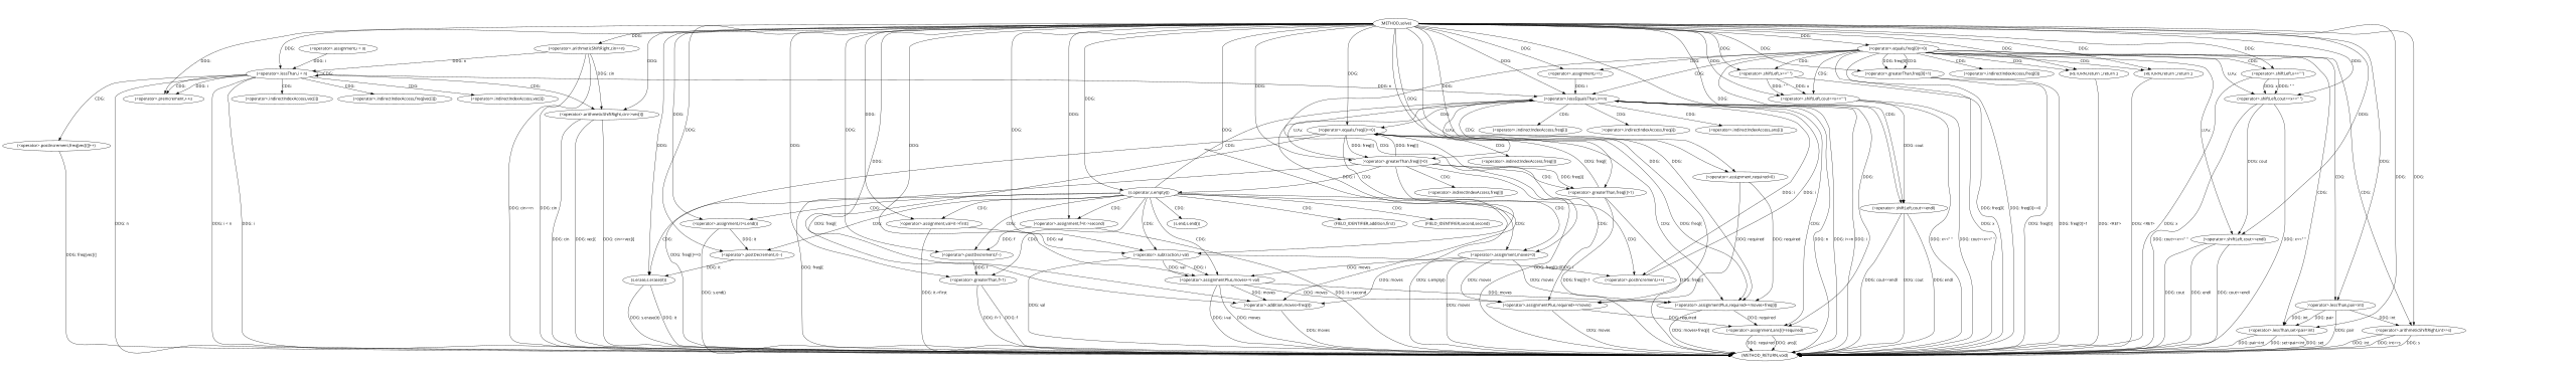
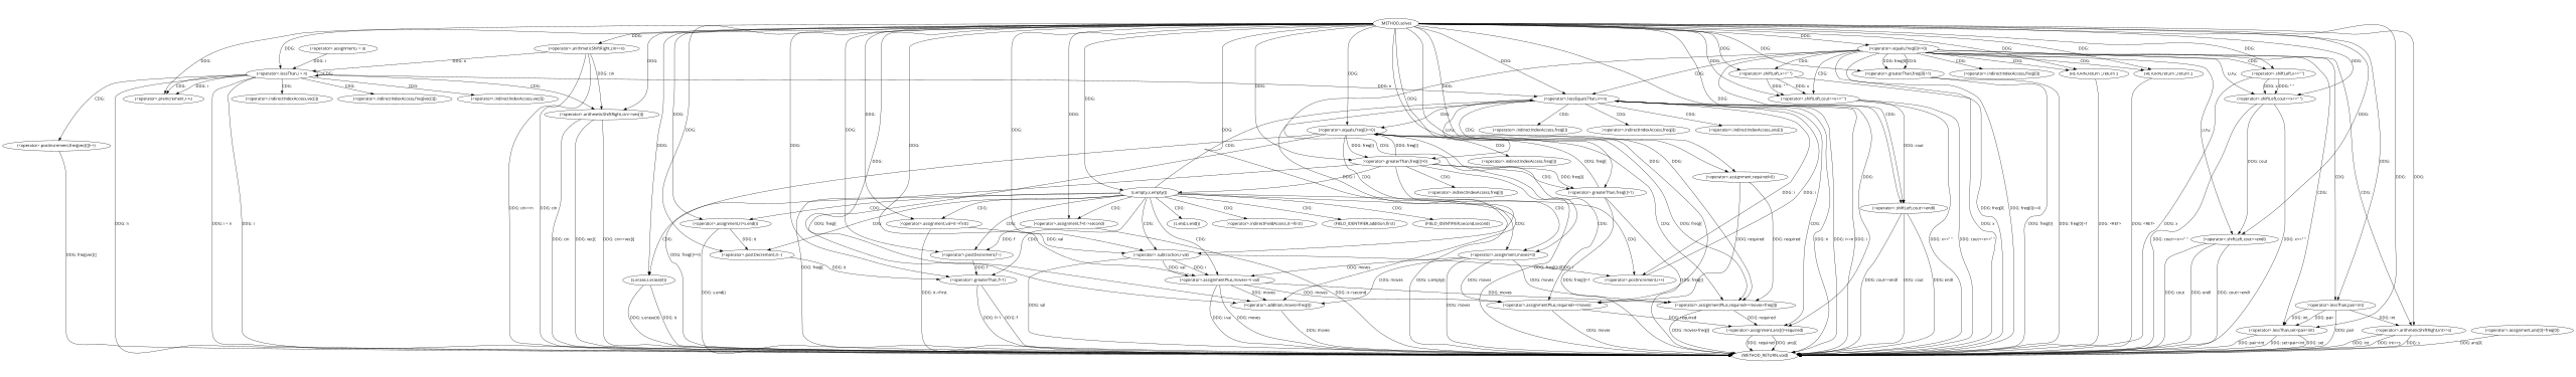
  digraph {
    fontname="Open Sans"
    node [fontname="Open Sans"]
    edge [fontname="Open Sans"]
    n1 [label="(METHOD,solve)"]
    n2 [label="(<operator>.arithmeticShiftRight,cin>>n)"]
    n3 [label="(<operator>.assignment,moves=0)"]
    n4 [label="(<operator>.shiftLeft,cout<<endl)"]
    n5 [label="(RETURN,return ;,return ;)"]
    n6 [label="(<operator>.lessThan,i < n)"]
    n7 [label="(<operator>.preIncrement,++i)"]
    n8 [label="(<operator>.equals,freq[0]==0)"]
    n9 [label="(<operator>.lessThan,set<pair<int)"]
    n10 [label="(<operator>.arithmeticShiftRight,int>>s)"]
    n11 [label="(<operator>.greaterThan,freq[0]>1)"]
-   n12 [label="(<operator>.assignment,i=1)"]
    n13 [label="(<operator>.lessEqualsThan,i<=n)"]
    n14 [label="(<operator>.shiftLeft,cout<<x<<\" \")"]
    n15 [label="(<operator>.arithmeticShiftRight,cin>>vec[i])"]
    n16 [label="(<operator>.shiftLeft,cout<<endl)"]
    n17 [label="(RETURN,return ;,return ;)"]
    n18 [label="(<operator>.assignment,required=0)"]
    n19 [label="(<operator>.assignment,ans[i]=required)"]
    n20 [label="(<operator>.shiftLeft,cout<<x<<\" \")"]
    n21 [label="(<operator>.lessThan,pair<int)"]
    n22 [label="(<operator>.equals,freq[i]==0)"]
    n23 [label="(<operator>.greaterThan,freq[i]>0)"]
    n24 [label="(<operator>.shiftLeft,x<<\" \")"]
    n25 [label="(<operator>.assignmentPlus,required+=moves)"]
    n26 [label="(<operator>.shiftLeft,x<<\" \")"]
    n27 [label="(<operator>.assignmentPlus,required+=moves+freq[i])"]
    n28 [label="(<operator>.greaterThan,freq[i]>1)"]
    n29 [label="(<operator>.assignment,it=s.end())"]
    n30 [label="(<operator>.postDecrement,it--)"]
    n31 [label="(<operator>.assignment,val=it->first)"]
    n32 [label="(<operator>.assignment,f=it->second)"]
    n33 [label="(<operator>.assignmentPlus,moves+=i-val)"]
    n34 [label="(<operator>.postDecrement,f--)"]
    n35 [label="(s.erase,s.erase(it))"]
-   n36 [label="(s.operator,s.empty())"]
+   n36 [label="(s.empty,s.empty())"]
    n37 [label="(<operator>.greaterThan,f>1)"]
    n38 [label="(<operator>.addition,moves+freq[i])"]
    n39 [label="(<operator>.subtraction,i-val)"]
    n40 [label="(METHOD_RETURN,void)"]
    n41 [label="(<operator>.assignment,i = 0)"]
    n42 [label="(<operator>.postIncrement,freq[vec[i]]++)"]
    n43 [label="(<operator>.indirectIndexAccess,vec[i])"]
    n44 [label="(<operator>.indirectIndexAccess,freq[vec[i]])"]
    n45 [label="(<operator>.indirectIndexAccess,vec[i])"]
    n46 [label="(<operator>.indirectIndexAccess,freq[0])"]
    n47 [label="(<operator>.postIncrement,i++)"]
    n48 [label="(<operator>.indirectIndexAccess,ans[i])"]
    n49 [label="(<operator>.indirectIndexAccess,freq[i])"]
    n50 [label="(<operator>.indirectIndexAccess,freq[i])"]
    n51 [label="(<operator>.indirectIndexAccess,freq[i])"]
    n52 [label="(<operator>.indirectIndexAccess,freq[i])"]
    n53 [label="(s.end,s.end())"]
+   n54 [label="(<operator>.indirectFieldAccess,it->first)"]
    n55 [label="(FIELD_IDENTIFIER,addition,first)"]
    n56 [label="(FIELD_IDENTIFIER,second,second)"]
+   n57 [label="(<operator>.assignment,ans[0]=freq[0])"]
    n1 -> n2 [label="DDG: "]
    n1 -> n3 [label="DDG: "]
    n1 -> n4 [label="DDG: "]
    n1 -> n5 [label="DDG: "]
    n1 -> n6 [label="DDG: "]
    n1 -> n7 [label="DDG: "]
    n1 -> n8 [label="DDG: "]
    n1 -> n9 [label="DDG: "]
    n1 -> n10 [label="DDG: "]
    n1 -> n11 [label="DDG: "]
-   n1 -> n12 [label="DDG: "]
    n1 -> n13 [label="DDG: "]
    n1 -> n14 [label="DDG: "]
    n1 -> n15 [label="DDG: "]
    n1 -> n16 [label="DDG: "]
    n1 -> n17 [label="DDG: "]
    n1 -> n18 [label="DDG: "]
    n1 -> n19 [label="DDG: "]
    n1 -> n20 [label="DDG: "]
    n1 -> n21 [label="DDG: "]
    n1 -> n22 [label="DDG: "]
    n1 -> n23 [label="DDG: "]
    n1 -> n24 [label="DDG: "]
    n1 -> n25 [label="DDG: "]
    n1 -> n26 [label="DDG: "]
    n1 -> n27 [label="DDG: "]
    n1 -> n28 [label="DDG: "]
    n1 -> n29 [label="DDG: "]
    n1 -> n30 [label="DDG: "]
    n1 -> n31 [label="DDG: "]
    n1 -> n32 [label="DDG: "]
    n1 -> n33 [label="DDG: "]
    n1 -> n34 [label="DDG: "]
    n1 -> n35 [label="DDG: "]
    n1 -> n36 [label="DDG: "]
    n1 -> n37 [label="DDG: "]
    n1 -> n38 [label="DDG: "]
    n1 -> n39 [label="DDG: "]
    n2 -> n6 [label="DDG: n"]
    n2 -> n15 [label="DDG: cin"]
    n2 -> n40 [label="DDG: cin"]
    n2 -> n40 [label="DDG: cin>>n"]
    n3 -> n25 [label="DDG: moves"]
    n3 -> n27 [label="DDG: moves"]
    n3 -> n33 [label="DDG: moves"]
    n3 -> n38 [label="DDG: moves"]
    n3 -> n40 [label="DDG: moves"]
    n4 -> n40 [label="DDG: cout"]
    n4 -> n40 [label="DDG: endl"]
    n4 -> n40 [label="DDG: cout<<endl"]
    n5 -> n40 [label="DDG: <RET>"]
    n6 -> n6 [label="CDG: "]
    n6 -> n7 [label="DDG: i"]
    n6 -> n7 [label="CDG: "]
    n6 -> n13 [label="DDG: n"]
    n6 -> n15 [label="CDG: "]
    n6 -> n40 [label="DDG: i"]
    n6 -> n40 [label="DDG: n"]
    n6 -> n40 [label="DDG: i < n"]
    n6 -> n42 [label="CDG: "]
    n6 -> n43 [label="CDG: "]
    n6 -> n44 [label="CDG: "]
    n6 -> n45 [label="CDG: "]
    n8 -> n3 [label="CDG: "]
    n8 -> n4 [label="CDG: "]
    n8 -> n5 [label="CDG: "]
    n8 -> n9 [label="CDG: "]
    n8 -> n10 [label="CDG: "]
    n8 -> n11 [label="DDG: freq[0]"]
    n8 -> n11 [label="CDG: "]
-   n8 -> n12 [label="CDG: "]
    n8 -> n13 [label="CDG: "]
    n8 -> n14 [label="CDG: "]
    n8 -> n16 [label="CDG: "]
    n8 -> n17 [label="CDG: "]
    n8 -> n20 [label="CDG: "]
    n8 -> n21 [label="CDG: "]
    n8 -> n24 [label="CDG: "]
    n8 -> n26 [label="CDG: "]
    n8 -> n40 [label="DDG: freq[0]"]
    n8 -> n40 [label="DDG: freq[0]==0"]
    n8 -> n46 [label="CDG: "]
    n9 -> n40 [label="DDG: pair<int"]
    n9 -> n40 [label="DDG: set<pair<int"]
    n9 -> n40 [label="DDG: set"]
    n10 -> n40 [label="DDG: int"]
    n10 -> n40 [label="DDG: int>>s"]
    n10 -> n40 [label="DDG: s"]
    n11 -> n40 [label="DDG: freq[0]"]
    n11 -> n40 [label="DDG: freq[0]>1"]
-   n12 -> n13 [label="DDG: i"]
    n13 -> n18 [label="CDG: "]
    n13 -> n19 [label="CDG: "]
    n13 -> n22 [label="CDG: "]
    n13 -> n23 [label="CDG: "]
    n13 -> n39 [label="DDG: i"]
    n13 -> n40 [label="DDG: i"]
    n13 -> n40 [label="DDG: n"]
    n13 -> n40 [label="DDG: i<=n"]
    n13 -> n47 [label="DDG: i"]
    n13 -> n48 [label="CDG: "]
    n13 -> n49 [label="CDG: "]
    n13 -> n50 [label="CDG: "]
    n14 -> n4 [label="DDG: cout"]
    n14 -> n40 [label="DDG: x<<\" \""]
    n14 -> n40 [label="DDG: cout<<x<<\" \""]
    n15 -> n40 [label="DDG: cin"]
    n15 -> n40 [label="DDG: vec[i]"]
    n15 -> n40 [label="DDG: cin>>vec[i]"]
    n16 -> n40 [label="DDG: cout"]
    n16 -> n40 [label="DDG: endl"]
    n16 -> n40 [label="DDG: cout<<endl"]
    n17 -> n40 [label="DDG: <RET>"]
    n18 -> n25 [label="DDG: required"]
    n18 -> n27 [label="DDG: required"]
    n19 -> n40 [label="DDG: ans[i]"]
    n19 -> n40 [label="DDG: required"]
    n20 -> n16 [label="DDG: cout"]
    n20 -> n40 [label="DDG: x<<\" \""]
    n20 -> n40 [label="DDG: cout<<x<<\" \""]
    n21 -> n9 [label="DDG: int"]
    n21 -> n9 [label="DDG: pair"]
    n21 -> n10 [label="DDG: int"]
    n21 -> n40 [label="DDG: pair"]
    n22 -> n23 [label="DDG: freq[i]"]
    n22 -> n25 [label="CDG: "]
    n22 -> n27 [label="DDG: freq[i]"]
    n22 -> n27 [label="CDG: "]
    n22 -> n38 [label="DDG: freq[i]"]
    n22 -> n38 [label="CDG: "]
    n22 -> n40 [label="DDG: freq[i]==0"]
    n22 -> n51 [label="CDG: "]
    n23 -> n3 [label="CDG: "]
-   n23 -> n13 [label="CDG: "]
    n23 -> n22 [label="DDG: freq[i]"]
    n23 -> n28 [label="DDG: freq[i]"]
    n23 -> n28 [label="CDG: "]
    n23 -> n36 [label="CDG: "]
    n23 -> n40 [label="DDG: freq[i]"]
    n23 -> n40 [label="DDG: freq[i]>0"]
    n23 -> n52 [label="CDG: "]
    n24 -> n14 [label="DDG: \" \""]
    n24 -> n14 [label="DDG: x"]
    n24 -> n40 [label="DDG: x"]
    n25 -> n19 [label="DDG: required"]
    n25 -> n40 [label="DDG: moves"]
    n26 -> n20 [label="DDG: x"]
    n26 -> n20 [label="DDG: \" \""]
    n26 -> n40 [label="DDG: x"]
    n27 -> n19 [label="DDG: required"]
    n27 -> n40 [label="DDG: moves+freq[i]"]
    n28 -> n22 [label="DDG: freq[i]"]
    n28 -> n40 [label="DDG: freq[i]"]
    n28 -> n40 [label="DDG: freq[i]>1"]
    n29 -> n30 [label="DDG: it"]
    n29 -> n40 [label="DDG: s.end()"]
-   n30 -> n35 [label="DDG: it"]
+   n30 -> n37 [label="DDG: it"]
    n31 -> n39 [label="DDG: val"]
    n31 -> n40 [label="DDG: it->first"]
    n32 -> n34 [label="DDG: f"]
    n32 -> n40 [label="DDG: it->second"]
    n33 -> n25 [label="DDG: moves"]
    n33 -> n27 [label="DDG: moves"]
    n33 -> n38 [label="DDG: moves"]
    n33 -> n40 [label="DDG: moves"]
    n33 -> n40 [label="DDG: i-val"]
    n34 -> n37 [label="DDG: f"]
    n35 -> n40 [label="DDG: it"]
    n35 -> n40 [label="DDG: s.erase(it)"]
    n36 -> n13 [label="CDG: "]
    n36 -> n29 [label="CDG: "]
    n36 -> n30 [label="CDG: "]
    n36 -> n31 [label="CDG: "]
    n36 -> n32 [label="CDG: "]
    n36 -> n33 [label="CDG: "]
    n36 -> n34 [label="CDG: "]
    n36 -> n35 [label="CDG: "]
    n36 -> n37 [label="CDG: "]
    n36 -> n39 [label="CDG: "]
    n36 -> n40 [label="DDG: s.empty()"]
    n36 -> n47 [label="CDG: "]
    n36 -> n53 [label="CDG: "]
+   n36 -> n54 [label="CDG: "]
    n36 -> n55 [label="CDG: "]
    n36 -> n56 [label="CDG: "]
    n37 -> n40 [label="DDG: f"]
    n37 -> n40 [label="DDG: f>1"]
    n38 -> n40 [label="DDG: moves"]
    n39 -> n33 [label="DDG: i"]
    n39 -> n33 [label="DDG: val"]
    n39 -> n40 [label="DDG: val"]
    n39 -> n47 [label="DDG: i"]
    n41 -> n6 [label="DDG: i"]
    n42 -> n40 [label="DDG: freq[vec[i]]"]
    n47 -> n13 [label="DDG: i"]
+   n57 -> n40 [label="DDG: ans[0]"]
  }
